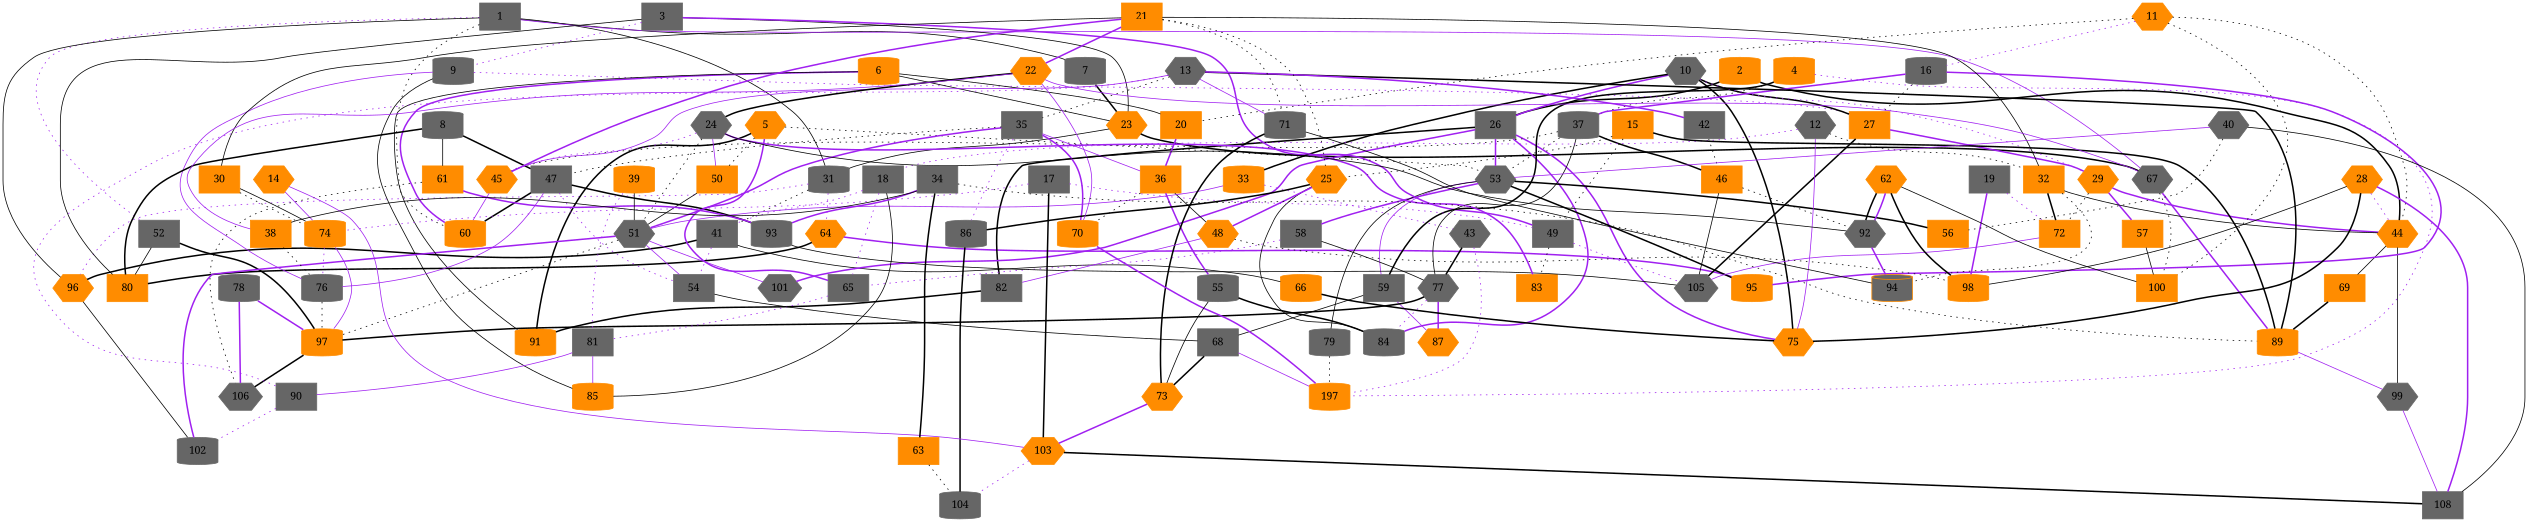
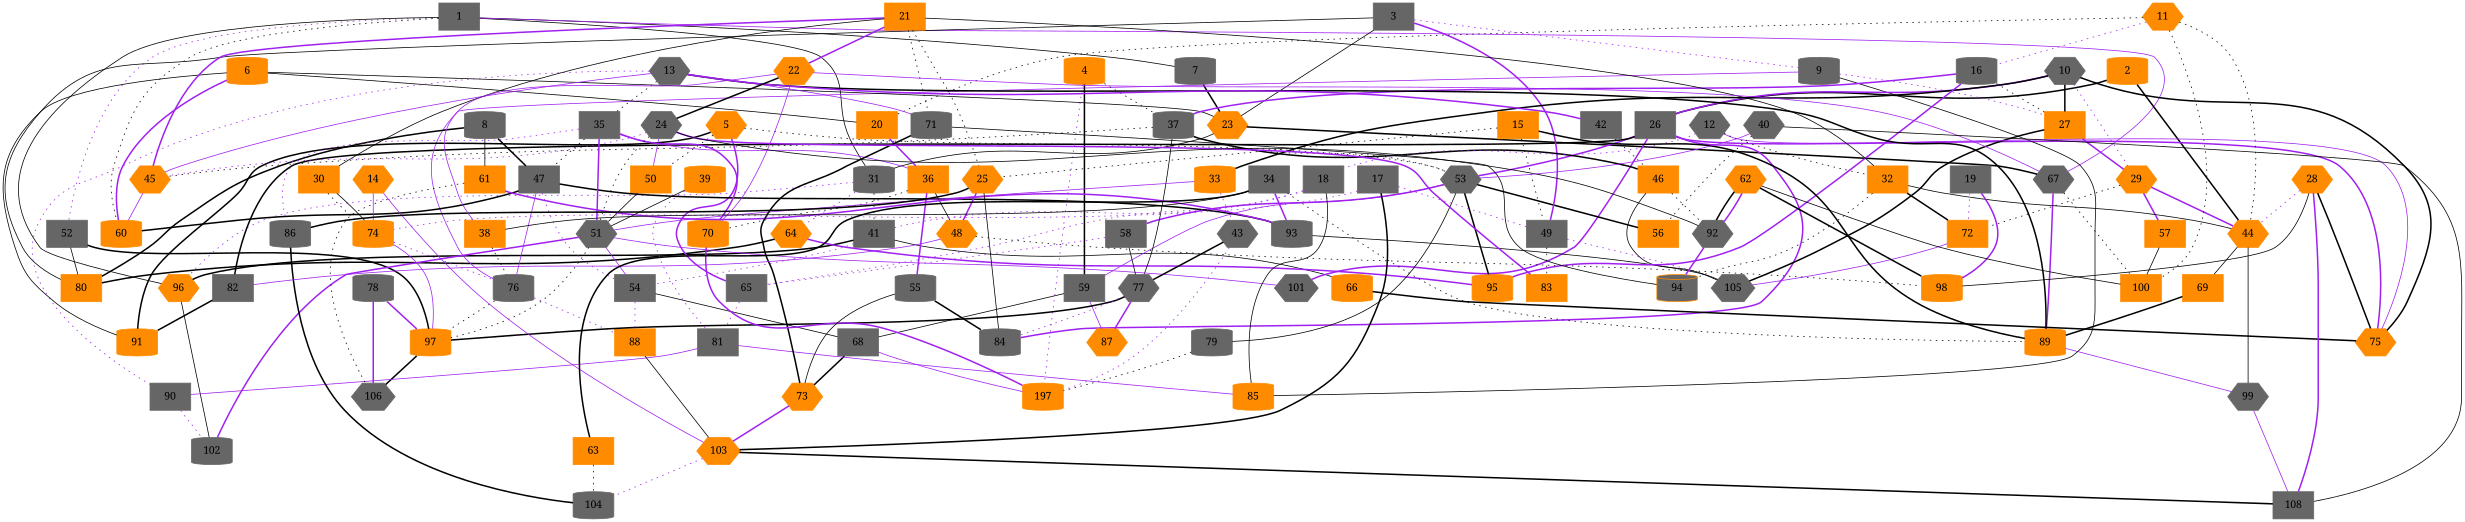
  graph {
    fontname="Noto Serif"
    node [color=darkorange fontname="Noto Serif" shape=box style=filled]
    edge [color=black fontname="Noto Serif" style=bold]
    1 [color=gray40]
    7 [color=gray40 shape=cylinder]
    31 [color=gray40 shape=cylinder]
    52 [color=gray40]
    60 [shape=cylinder]
    67 [color=gray40 shape=hexagon]
    96 [shape=hexagon]
    23 [shape=hexagon]
    41 [color=gray40]
    64 [shape=hexagon]
    80
    97 [shape=cylinder]
    100
    89 [shape=cylinder]
    102 [color=gray40 shape=cylinder]
    2 [shape=cylinder]
    26 [color=gray40]
    44 [shape=hexagon]
    53 [color=gray40 shape=hexagon]
    75 [shape=hexagon]
    84 [color=gray40 shape=cylinder]
    82 [color=gray40]
    101 [color=gray40 shape=hexagon]
    69
    99 [color=gray40 shape=hexagon]
    3 [color=gray40]
    9 [color=gray40 shape=cylinder]
    49 [color=gray40]
    27
    76 [color=gray40 shape=cylinder]
    85 [shape=cylinder]
    83
    105 [color=gray40 shape=hexagon]
    4 [shape=cylinder]
    37 [color=gray40 shape=cylinder]
    59 [color=gray40]
    n37 [label=197 shape=cylinder]
    45 [shape=hexagon]
    46
    77 [color=gray40 shape=hexagon]
    68 [color=gray40]
    87 [shape=hexagon]
    5 [shape=hexagon]
    50
    65 [color=gray40]
    91 [shape=cylinder]
    51 [color=gray40 shape=hexagon]
    95 [shape=cylinder]
    56
    58 [color=gray40]
    79 [color=gray40 shape=cylinder]
    81 [color=gray40]
    6 [shape=cylinder]
    20
    36
    8 [color=gray40 shape=cylinder]
    47 [color=gray40]
    61
    93 [color=gray40 shape=cylinder]
    54 [color=gray40]
    106 [color=gray40 shape=hexagon]
    29 [shape=hexagon]
+   88
    10 [color=gray40 shape=hexagon]
    33 [shape=cylinder]
    72
    57
    43 [color=gray40 shape=hexagon]
    11 [shape=hexagon]
    16 [color=gray40 shape=cylinder]
    12 [color=gray40 shape=hexagon]
    18 [color=gray40]
    32
    94 [fillcolor=gray40 shape=cylinder]
    13 [color=gray40 shape=hexagon]
    35 [color=gray40]
    42 [color=gray40]
    71 [color=gray40 shape=cylinder]
    90 [color=gray40]
    70 [shape=cylinder]
    86 [color=gray40 shape=cylinder]
    73 [shape=hexagon]
    14 [shape=hexagon]
    74 [shape=cylinder]
    103 [shape=hexagon]
    108 [color=gray40]
    104 [color=gray40 shape=cylinder]
    15
    25 [shape=hexagon]
    48 [shape=hexagon]
    17 [color=gray40]
    66 [shape=cylinder]
    19 [color=gray40]
    98 [shape=cylinder]
    55 [color=gray40 shape=cylinder]
    21
    22 [shape=hexagon]
    30
    24 [color=gray40 shape=hexagon]
    38
    92 [color=gray40 shape=hexagon]
    28 [shape=hexagon]
    34 [color=gray40]
    63
    39 [shape=cylinder]
    40 [color=gray40 shape=hexagon]
    62 [shape=hexagon]
    78 [color=gray40 shape=cylinder]
    1 -- 7 [style=solid]
    1 -- 31 [style=solid]
    1 -- 52 [color=purple style=dotted]
    1 -- 60 [style=dotted]
    1 -- 67 [color=purple style=solid]
    1 -- 96 [style=solid]
    7 -- 23
    31 -- 96 [color=purple style=dotted]
    31 -- 41 [style=dotted]
    31 -- 64 [color=purple style=dotted]
    52 -- 80 [style=solid]
    52 -- 97
    67 -- 100 [style=dotted]
    67 -- 89 [color=purple]
    96 -- 102 [style=solid]
    23 -- 31 [style=solid]
    23 -- 67
    41 -- 96
    41 -- 54 [color=purple style=dotted]
    41 -- 66 [style=solid]
    64 -- 80
    64 -- 95 [color=purple]
    97 -- 106
    89 -- 99 [color=purple style=solid]
    2 -- 26
    2 -- 44
    26 -- 53 [color=purple]
    26 -- 75 [color=purple]
    26 -- 84 [color=purple]
    26 -- 82
    26 -- 101 [color=purple]
    44 -- 69 [style=solid]
    44 -- 99 [style=solid]
    53 -- 59 [color=purple style=solid]
    53 -- 95
    53 -- 56
    53 -- 58 [color=purple]
    53 -- 79 [style=solid]
    82 -- 91
    69 -- 89
    99 -- 108 [color=purple style=solid]
    3 -- 23 [style=solid]
    3 -- 80 [style=solid]
    3 -- 9 [color=purple style=dotted]
    3 -- 49 [color=purple]
    9 -- 27 [color=purple style=dotted]
    9 -- 76 [color=purple style=solid]
    9 -- 85 [style=solid]
    49 -- 83 [style=dotted]
    49 -- 105 [color=purple style=dotted]
    27 -- 105
    27 -- 29 [color=purple]
    76 -- 97 [style=dotted]
+   76 -- 88 [color=purple style=dotted]
    4 -- 37 [style=dotted]
    4 -- 59
    4 -- n37 [color=purple style=dotted]
    37 -- 53 [style=dotted]
    37 -- 45 [style=dotted]
    37 -- 46
    37 -- 77 [style=solid]
    59 -- 68 [style=solid]
    59 -- 87 [color=purple style=solid]
    45 -- 60 [color=purple style=solid]
    46 -- 105 [style=solid]
    46 -- 92 [style=dotted]
    77 -- 97
    77 -- 84 [color=purple style=dotted]
    77 -- 87 [color=purple]
    68 -- n37 [color=purple style=solid]
    68 -- 73
    5 -- 53 [style=dotted]
    5 -- 50 [style=dotted]
    5 -- 65 [color=purple]
    5 -- 91
    50 -- 51 [style=solid]
    65 -- 81 [color=purple style=dotted]
    51 -- 97 [style=dotted]
    51 -- 102 [color=purple]
    51 -- 101 [color=purple style=solid]
    51 -- 54 [color=purple style=solid]
    58 -- 77 [style=solid]
    58 -- 65 [color=purple style=dotted]
    79 -- n37 [style=dotted]
    81 -- 85 [color=purple style=solid]
    81 -- 90 [color=purple style=solid]
    6 -- 60 [color=purple]
    6 -- 23 [style=solid]
    6 -- 91 [style=solid]
    6 -- 20 [style=solid]
    20 -- 36 [color=purple]
    36 -- 70 [style=dotted]
    36 -- 48 [style=solid]
    36 -- 55 [color=purple]
    8 -- 80
    8 -- 47
    8 -- 61 [style=solid]
    47 -- 60
    47 -- 76 [color=purple style=solid]
    47 -- 93
    47 -- 54 [color=purple style=dotted]
    61 -- 93 [color=purple]
    61 -- 106 [style=dotted]
    93 -- 105 [style=solid]
    54 -- 68 [style=solid]
+   54 -- 88 [color=purple style=dotted]
    29 -- 44 [color=purple]
    29 -- 72 [style=dotted]
    29 -- 57 [color=purple]
+   88 -- 103 [style=solid]
    10 -- 26 [color=purple]
    10 -- 75
    10 -- 27
    10 -- 29 [color=purple style=dotted]
    10 -- 33
    33 -- 51 [color=purple style=solid]
    33 -- 43 [color=purple style=dotted]
    72 -- 105 [color=purple style=solid]
    57 -- 100 [style=solid]
    43 -- n37 [color=purple style=dotted]
    43 -- 77
    11 -- 100 [style=dotted]
    11 -- 44 [style=dotted]
    11 -- 20 [style=dotted]
    11 -- 16 [color=purple style=dotted]
    16 -- 27 [style=dotted]
    16 -- 37 [color=purple]
    16 -- 95 [color=purple]
    12 -- 75 [color=purple style=solid]
    12 -- 18 [color=purple style=dotted]
    12 -- 32 [style=dotted]
    18 -- 41 [color=purple style=dotted]
    18 -- 85 [style=solid]
    18 -- 65 [color=purple style=dotted]
    32 -- 44 [style=solid]
    32 -- 72
    32 -- 94 [style=dotted]
    13 -- 89
    13 -- 45 [color=purple style=solid]
    13 -- 35 [style=dotted]
    13 -- 42 [color=purple]
    13 -- 71 [color=purple style=solid]
    13 -- 90 [color=purple style=dotted]
    35 -- 51 [color=purple]
    35 -- 36 [color=purple style=solid]
    35 -- 47 [style=dotted]
    35 -- 70 [color=purple]
    35 -- 86 [color=purple style=dotted]
    42 -- 46 [style=dotted]
    71 -- 94 [style=solid]
    71 -- 73
    90 -- 102 [color=purple style=dotted]
    70 -- n37 [color=purple]
    86 -- 104
    73 -- 103 [color=purple]
    14 -- 74 [color=purple style=solid]
    14 -- 103 [color=purple style=solid]
    74 -- 97 [color=purple style=solid]
    74 -- 76 [color=purple style=dotted]
    103 -- 108
    103 -- 104 [color=purple style=dotted]
    15 -- 89
    15 -- 49 [style=dotted]
    15 -- 25 [style=dotted]
    25 -- 84 [style=solid]
    25 -- 86
    25 -- 48 [color=purple]
    48 -- 82 [color=purple style=solid]
    48 -- 98 [style=dotted]
    17 -- 49 [color=purple style=dotted]
    17 -- 74 [color=purple style=dotted]
    17 -- 103
    66 -- 75
    19 -- 72 [color=purple style=dotted]
    19 -- 98 [color=purple]
    55 -- 84
    55 -- 73 [style=solid]
    21 -- 45 [color=purple]
    21 -- 32 [style=solid]
    21 -- 71 [style=dotted]
    21 -- 25 [style=dotted]
    21 -- 22 [color=purple]
    21 -- 30 [style=solid]
    22 -- 67 [color=purple style=solid]
    22 -- 70 [color=purple style=solid]
    22 -- 24
    22 -- 38 [color=purple style=solid]
    30 -- 74 [style=dotted]
    30 -- 74 [style=solid]
    24 -- 83 [color=purple]
    24 -- 45 [color=purple style=dotted]
    24 -- 50 [color=purple style=solid]
    24 -- 51 [style=dotted]
    24 -- 92 [style=solid]
    38 -- 76 [style=dotted]
    92 -- 94 [color=purple]
    28 -- 44 [color=purple style=dotted]
    28 -- 75
    28 -- 108 [color=purple]
    28 -- 98 [style=solid]
    34 -- 89 [style=dotted]
    34 -- 93 [color=purple]
    34 -- 38 [style=solid]
    34 -- 63
    63 -- 104 [style=dotted]
    39 -- 51 [style=solid]
    39 -- 81 [color=purple style=dotted]
    40 -- 53 [color=purple style=solid]
    40 -- 56 [style=dotted]
    40 -- 108 [style=solid]
    62 -- 100 [style=solid]
    62 -- 98
    62 -- 92
    62 -- 92 [color=purple]
    78 -- 97 [color=purple]
    78 -- 106 [color=purple]
  }
